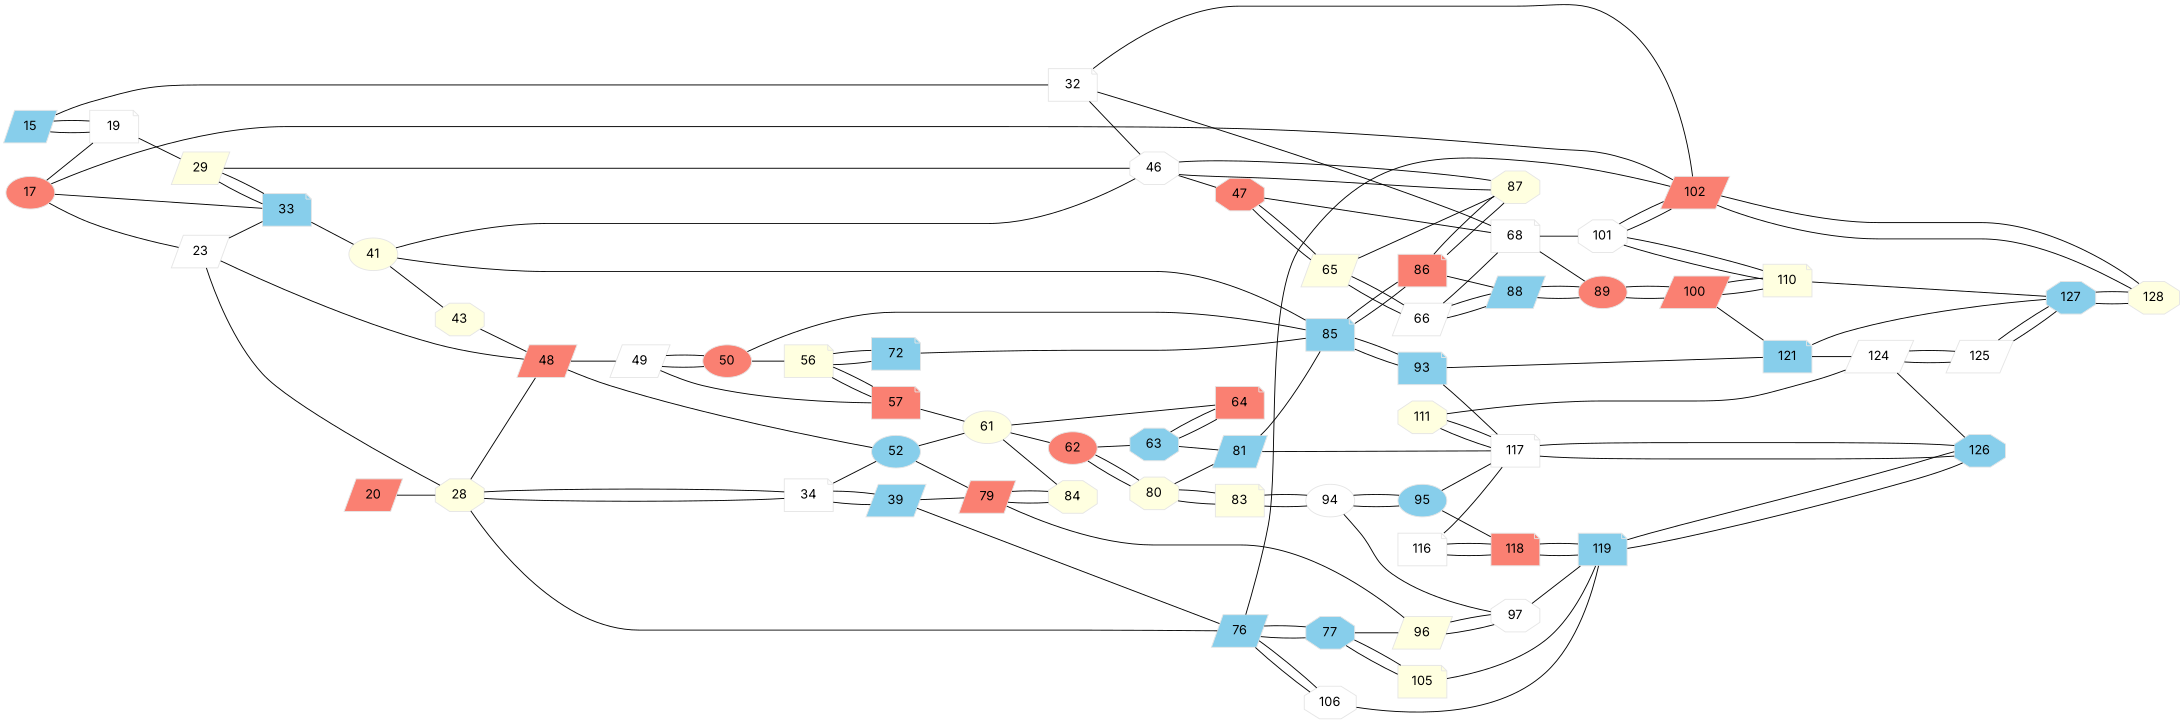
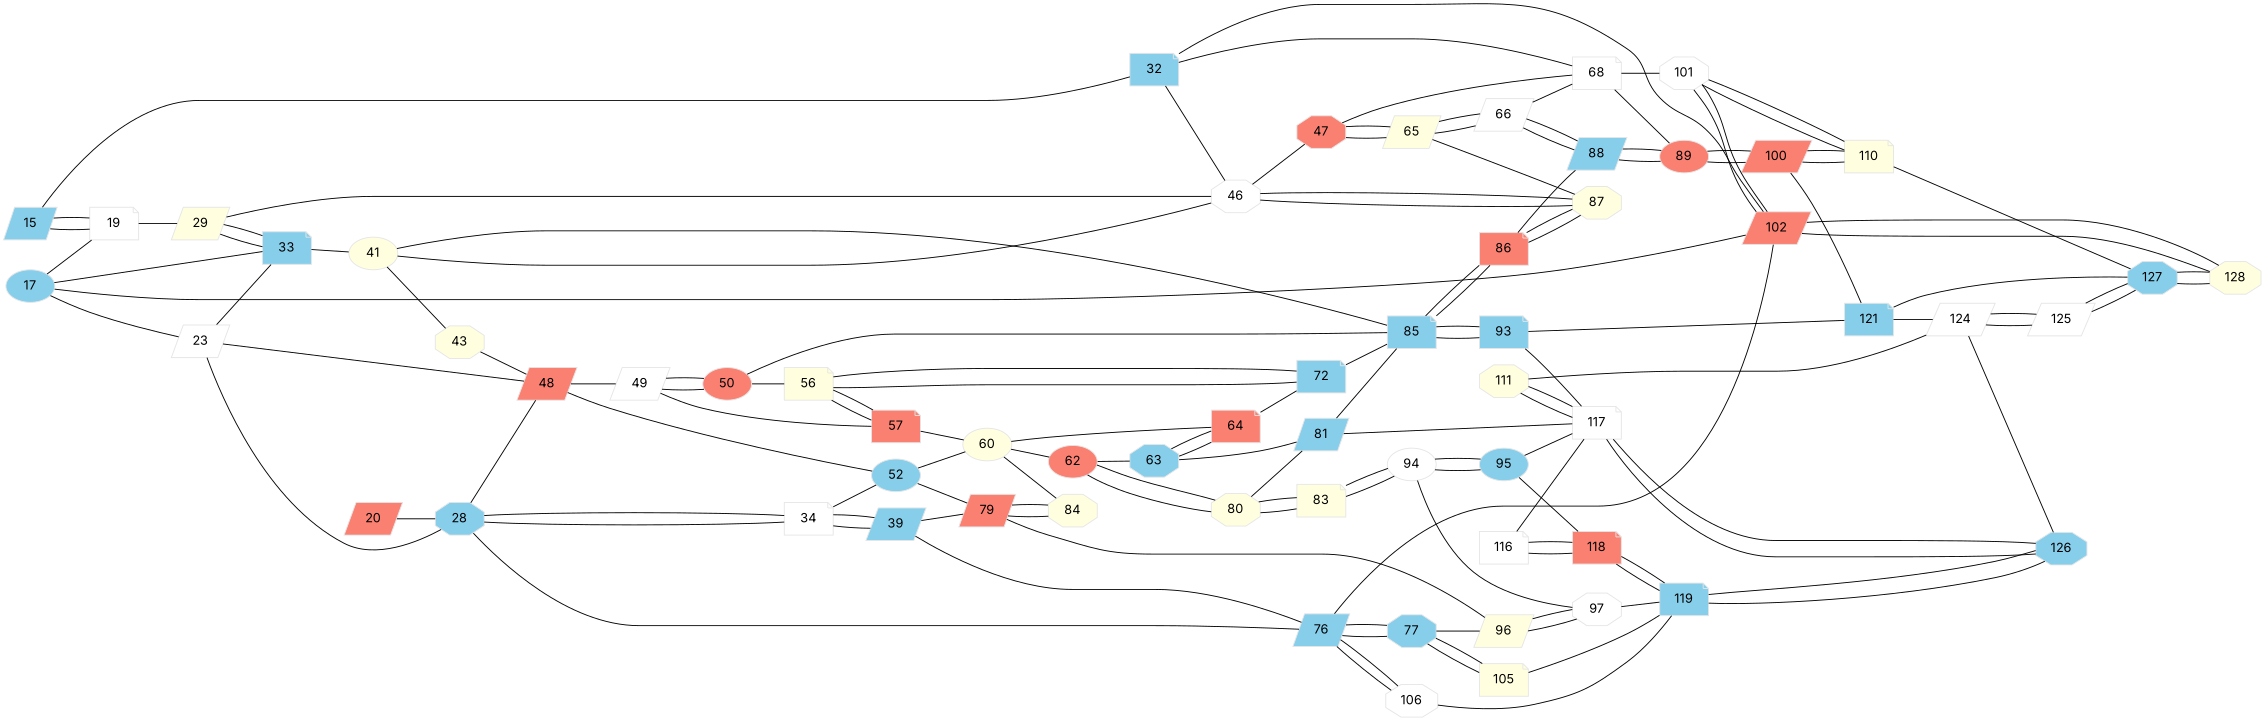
  graph {
    fontname=Inter
    rankdir=LR
    node [color=gray90 fillcolor=skyblue fontname=Inter shape=note style=filled]
    edge [fontname=Inter]
    15 [shape=parallelogram]
    19 [fillcolor=white super="+18+16"]
-   32 [fillcolor=white super="+14"]
+   32 [super="+14"]
    29 [fillcolor=lightyellow shape=parallelogram super="+22"]
    102 [fillcolor=salmon shape=parallelogram super="+6"]
    46 [fillcolor=white shape=octagon super="+42+31"]
    68 [fillcolor=white super="+67+45+37"]
-   17 [fillcolor=salmon shape=ellipse super="+13"]
+   17 [shape=ellipse super="+13"]
    23 [fillcolor=white shape=parallelogram super="+11+8"]
    33 [super="+24+21"]
-   28 [fillcolor=lightyellow shape=octagon super="+3+25+9"]
+   28 [shape=octagon super="+3+25+9"]
    48 [fillcolor=salmon shape=parallelogram super="+36+27"]
    41 [fillcolor=lightyellow shape=ellipse super="+40"]
    128 [fillcolor=lightyellow shape=octagon]
    20 [fillcolor=salmon shape=parallelogram]
    34 [fillcolor=white]
    76 [shape=parallelogram super="+4"]
    52 [shape=ellipse super="+35"]
    49 [fillcolor=white shape=parallelogram]
    39 [shape=parallelogram]
    77 [shape=octagon]
    106 [fillcolor=white shape=octagon]
    47 [fillcolor=salmon shape=octagon super="+44"]
    87 [fillcolor=lightyellow shape=octagon]
    89 [fillcolor=salmon shape=ellipse]
    101 [fillcolor=white shape=octagon super="+69+38"]
    43 [fillcolor=lightyellow shape=octagon]
    85 [super="+74+73+51"]
    79 [fillcolor=salmon shape=parallelogram super="+60"]
-   61 [fillcolor=lightyellow shape=ellipse super="+54+58"]
+   61 [fillcolor=lightyellow shape=ellipse super="+54+58" label=60]
    84 [fillcolor=lightyellow shape=octagon super="+71"]
    96 [fillcolor=lightyellow shape=parallelogram super="+78"]
    86 [fillcolor=salmon]
    93
    65 [fillcolor=lightyellow shape=parallelogram]
    66 [fillcolor=white shape=parallelogram]
    50 [fillcolor=salmon shape=ellipse]
    57 [fillcolor=salmon super="+55"]
    56 [fillcolor=lightyellow]
    72
    62 [fillcolor=salmon shape=ellipse]
    64 [fillcolor=salmon]
    63 [shape=octagon]
    80 [fillcolor=lightyellow shape=octagon]
    81 [shape=parallelogram super="+75"]
    83 [fillcolor=lightyellow]
    117 [fillcolor=white super="+115+91+92"]
    88 [shape=parallelogram]
    100 [fillcolor=salmon shape=parallelogram]
    110 [fillcolor=lightyellow]
    105 [fillcolor=lightyellow]
    119 [super="+116"]
    97 [fillcolor=white shape=octagon]
    94 [fillcolor=white shape=ellipse]
    126 [shape=octagon]
    95 [shape=ellipse]
    121 [super="+99"]
    127 [shape=octagon super="+122+123"]
    124 [fillcolor=white shape=parallelogram super="+112+113+120"]
    118 [fillcolor=salmon super="+108+109"]
    111 [fillcolor=lightyellow shape=octagon]
    125 [fillcolor=white shape=parallelogram]
    n63 [fillcolor=white label=116]
    15 -- 19 [weight=2]
    15 -- 19
    15 -- 32
    19 -- 29
    32 -- 102
    32 -- 46
    32 -- 68
    29 -- 46
    29 -- 33 [weight=2]
    29 -- 33
    102 -- 128
    102 -- 128
    46 -- 47 [weight=2]
    46 -- 87
    46 -- 87
    68 -- 89
    68 -- 101 [weight=2]
    17 -- 19 [weight=2]
    17 -- 102
    17 -- 23 [weight=2]
    17 -- 33
    23 -- 33
    23 -- 28
    23 -- 48
    33 -- 41
    28 -- 48
    28 -- 34
    28 -- 34
    28 -- 76
    48 -- 52
    48 -- 49
    41 -- 46
    41 -- 43
    41 -- 85
    20 -- 28 [weight=3]
    34 -- 52
    34 -- 39
    34 -- 39
    76 -- 102 [weight=2]
    76 -- 77
    76 -- 77
    76 -- 106
    76 -- 106
    52 -- 79
    52 -- 61
    49 -- 50
    49 -- 50
    49 -- 57
    39 -- 76
    39 -- 79
    77 -- 96
    77 -- 105
    77 -- 105
    106 -- 119 [weight=2]
    47 -- 68
    47 -- 65
    47 -- 65
    89 -- 100
    89 -- 100
    101 -- 102 [weight=2]
    101 -- 102
    101 -- 110
    101 -- 110
    43 -- 48 [weight=2]
    85 -- 86
    85 -- 86
    85 -- 93
    85 -- 93
    79 -- 84 [weight=2]
    79 -- 84
    79 -- 96
    61 -- 84
    61 -- 62
    61 -- 64
    96 -- 97
    96 -- 97
    86 -- 87
    86 -- 87
    86 -- 88
    93 -- 117
    93 -- 121
    65 -- 87
    65 -- 66
    65 -- 66
    66 -- 68
    66 -- 88
    66 -- 88
    50 -- 85
    50 -- 56
    57 -- 61 [weight=2]
    56 -- 57
    56 -- 57
    56 -- 72
    56 -- 72
    72 -- 85
    62 -- 63
    62 -- 80
    62 -- 80
+   64 -- 72
    63 -- 64
    63 -- 64
    63 -- 81
    80 -- 81
    80 -- 83
    80 -- 83
    81 -- 85
    81 -- 117
    83 -- 94
    83 -- 94
    117 -- 126
    117 -- 126
    88 -- 89
    88 -- 89
    100 -- 110
    100 -- 110
    100 -- 121
    110 -- 127
    105 -- 119
    119 -- 126
    119 -- 126
    97 -- 119
    94 -- 97
    94 -- 95
    94 -- 95
    95 -- 117
    95 -- 118
    121 -- 127
    121 -- 124 [weight=2]
    127 -- 128 [weight=2]
    127 -- 128
    124 -- 126
    124 -- 125 [weight=2]
    124 -- 125
    118 -- 119 [weight=2]
    118 -- 119
    111 -- 117 [weight=2]
    111 -- 117
    111 -- 124
    125 -- 127
    125 -- 127
    n63 -- 117
    n63 -- 118 [weight=2]
    n63 -- 118
  }
